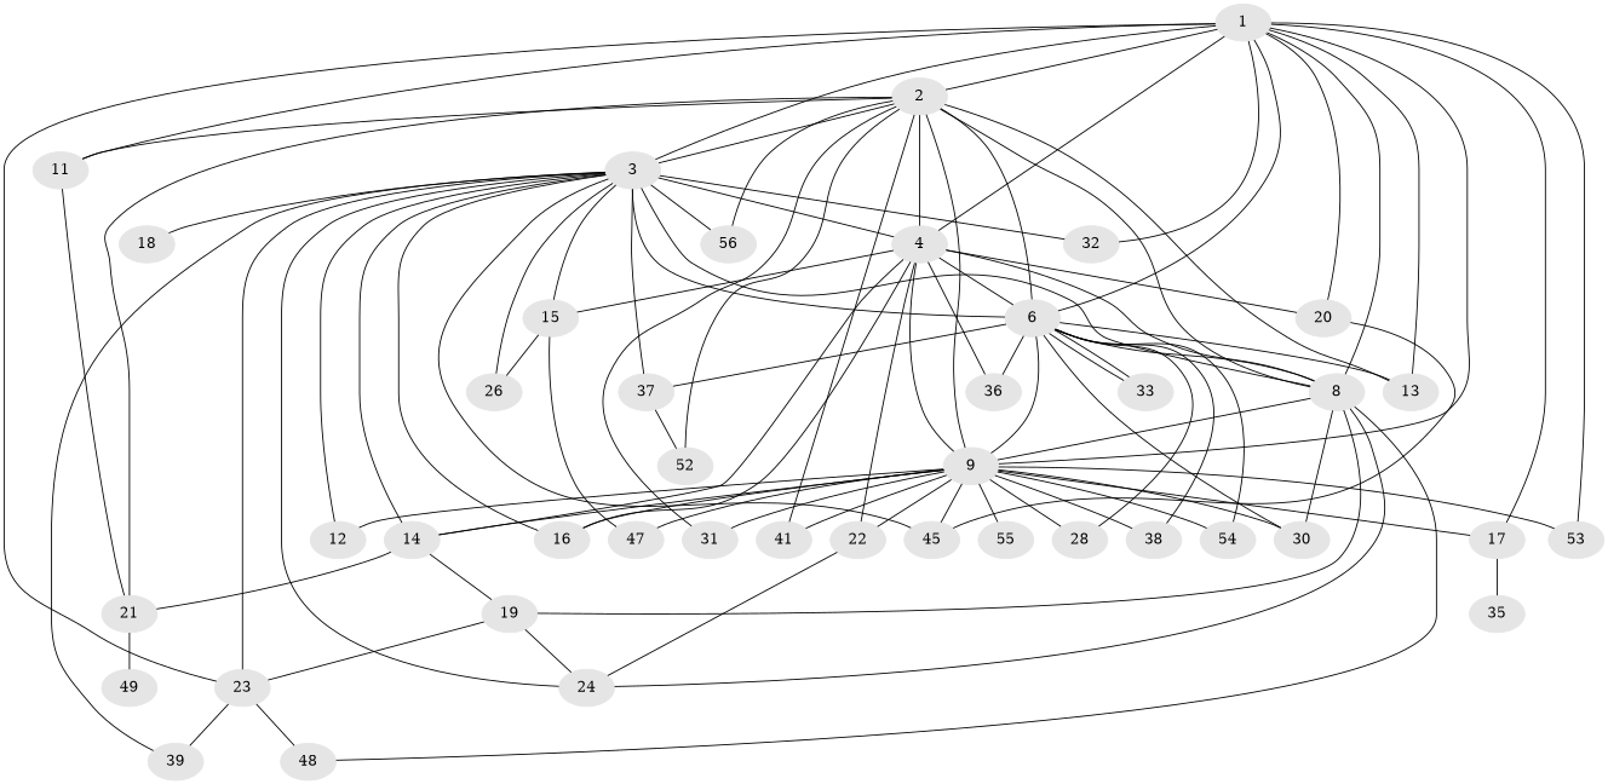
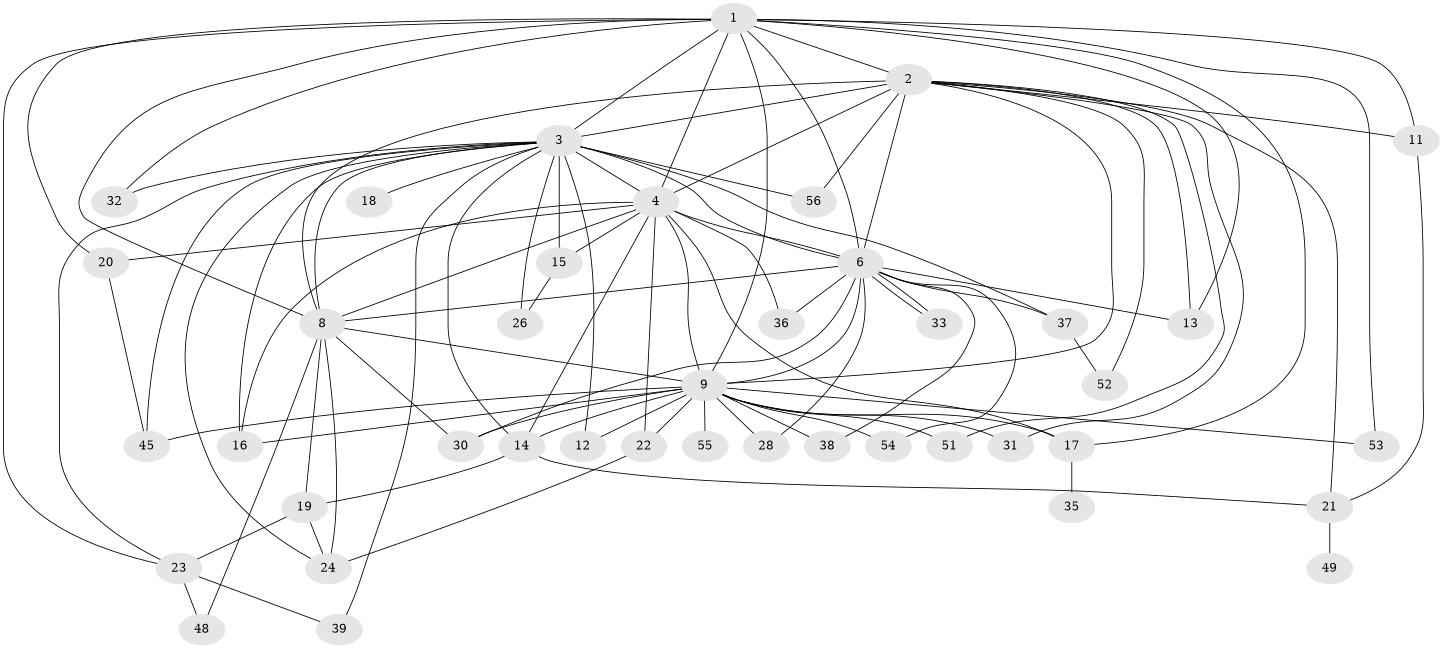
  graph {
    node [color=gray90 style=filled]
    1 [super="+41"]
    2 [super="+5"]
    3 [super="+7"]
    4 [super="+40"]
    6 [super="+50"]
    8 [super="+25"]
    9 [super="+10"]
    11
    13 [super="+27"]
    17 [super="+29"]
    20 [super="+46"]
    23 [super="+34"]
    32
    53
    21 [super="+44"]
    31
-   51 [label=41]
+   51
    52 [super="+58"]
    56
    12
    15 [super="+42"]
    16 [super="+43"]
    18
    24 [super="+57"]
    26
    37
    39
    45
    14
    22
    36
    28
    30
    33
    38
    54
    19
    48
-   47
    55
    35
    49
    1 -- 2 [weight=2]
    1 -- 3 [weight=3]
    1 -- 4 [weight=2]
    1 -- 6
    1 -- 8
    1 -- 9 [weight=2]
    1 -- 11
    1 -- 13
    1 -- 17
    1 -- 20
    1 -- 23
    1 -- 32
    1 -- 53
    2 -- 3 [weight=4]
    2 -- 4 [weight=2]
    2 -- 6 [weight=2]
    2 -- 8 [weight=2]
    2 -- 9 [weight=4]
    2 -- 11
    2 -- 13
    2 -- 21
    2 -- 31
    2 -- 51
    2 -- 52
    2 -- 56
    3 -- 4 [weight=2]
    3 -- 6 [weight=2]
    3 -- 8 [weight=2]
    3 -- 23
    3 -- 32
    3 -- 56
    3 -- 12
    3 -- 15
    3 -- 16
    3 -- 18
    3 -- 24
    3 -- 26
    3 -- 37
    3 -- 39
    3 -- 45
    3 -- 14 [weight=4]
    4 -- 6
    4 -- 8
    4 -- 9 [weight=2]
+   4 -- 17
    4 -- 20
    4 -- 15
    4 -- 16
    4 -- 14
    4 -- 22
    4 -- 36
    6 -- 8
    6 -- 9 [weight=2]
    6 -- 13
    6 -- 37
    6 -- 36
    6 -- 28
    6 -- 30
    6 -- 33
    6 -- 33
    6 -- 38
    6 -- 54
    8 -- 9 [weight=2]
    8 -- 24
    8 -- 30
    8 -- 19
    8 -- 48
    9 -- 17
    9 -- 53
    9 -- 31
    9 -- 51
    9 -- 12
    9 -- 16
    9 -- 45
    9 -- 14
    9 -- 22
    9 -- 28
    9 -- 30
    9 -- 38
    9 -- 54
-   9 -- 47
    9 -- 55 [weight=2]
    11 -- 21
    17 -- 35
    20 -- 45
    23 -- 39
    23 -- 48
    21 -- 49
    15 -- 26
-   15 -- 47
    37 -- 52
    14 -- 21
    14 -- 19
    22 -- 24
    19 -- 23
    19 -- 24
  }
